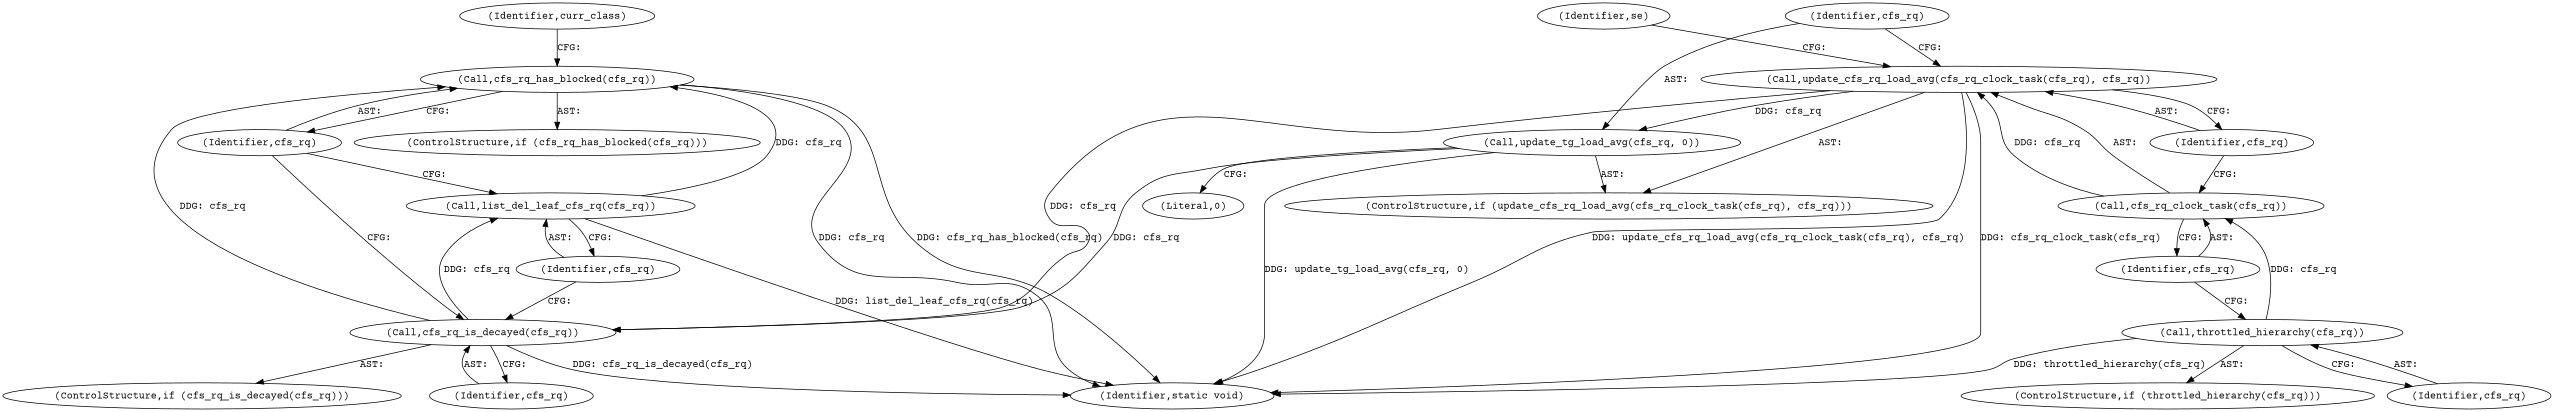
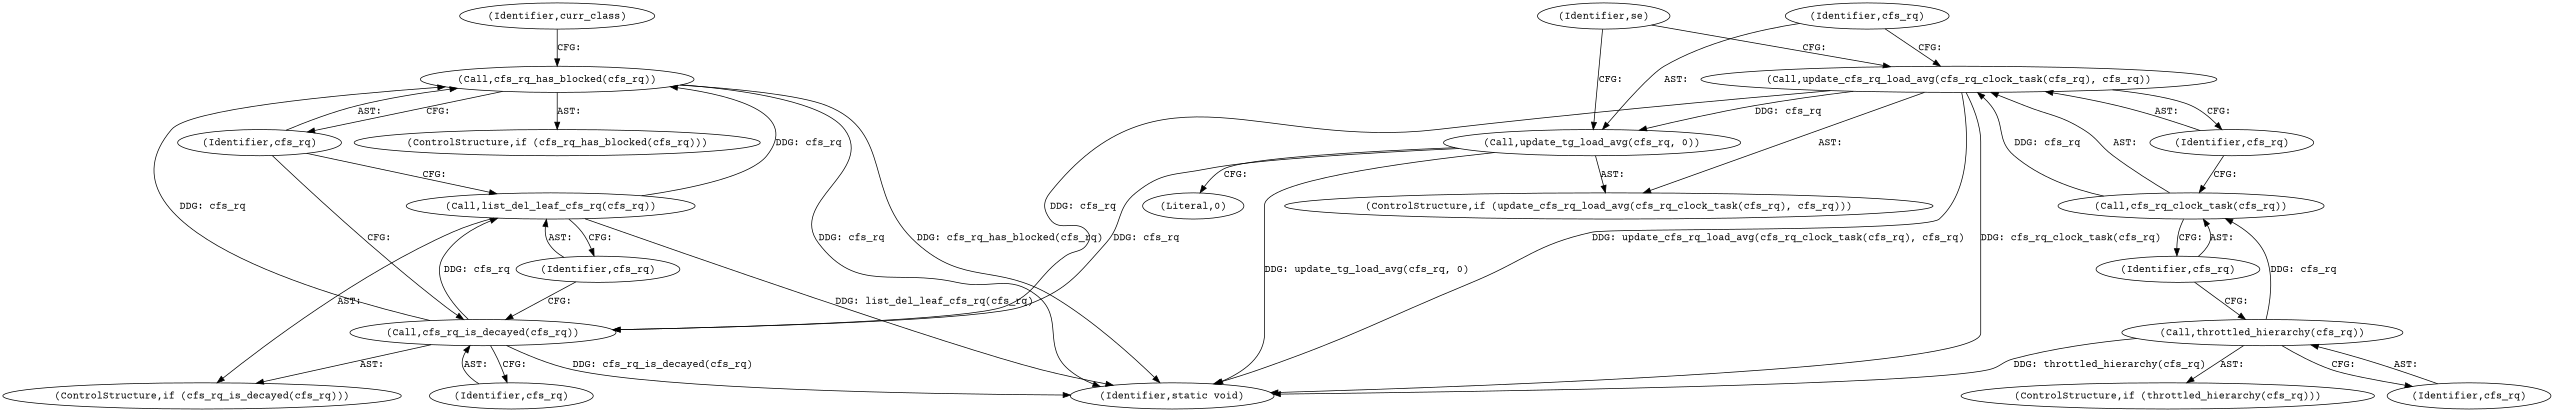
  digraph {
    fontname="Courier Prime"
    node [fontname="Courier Prime"]
    edge [fontname="Courier Prime"]
    n1 [label="(Call,cfs_rq_has_blocked(cfs_rq))"]
    n2 [label="(Identifier,static void)"]
    n3 [label="(Identifier,cfs_rq)"]
    n4 [label="(ControlStructure,if (cfs_rq_has_blocked(cfs_rq)))"]
    n5 [label="(Call,cfs_rq_is_decayed(cfs_rq))"]
    n6 [label="(Call,list_del_leaf_cfs_rq(cfs_rq))"]
    n7 [label="(ControlStructure,if (cfs_rq_is_decayed(cfs_rq)))"]
    n8 [label="(Identifier,cfs_rq)"]
    n9 [label="(Identifier,cfs_rq)"]
    n10 [label="(Call,update_tg_load_avg(cfs_rq, 0))"]
    n11 [label="(Literal,0)"]
    n12 [label="(ControlStructure,if (update_cfs_rq_load_avg(cfs_rq_clock_task(cfs_rq), cfs_rq)))"]
    n13 [label="(Call,update_cfs_rq_load_avg(cfs_rq_clock_task(cfs_rq), cfs_rq))"]
    n14 [label="(Identifier,cfs_rq)"]
    n15 [label="(Call,cfs_rq_clock_task(cfs_rq))"]
    n16 [label="(Identifier,cfs_rq)"]
    n17 [label="(Call,throttled_hierarchy(cfs_rq))"]
    n18 [label="(ControlStructure,if (throttled_hierarchy(cfs_rq)))"]
    n19 [label="(Identifier,cfs_rq)"]
    n20 [label="(Identifier,cfs_rq)"]
    n21 [label="(Identifier,se)"]
    n22 [label="(Identifier,curr_class)"]
    n1 -> n2 [label="DDG: cfs_rq"]
    n1 -> n2 [label="DDG: cfs_rq_has_blocked(cfs_rq)"]
    n1 -> n3 [label="CFG: "]
    n1 -> n4 [label="AST: "]
    n3 -> n1 [label="AST: "]
    n3 -> n5 [label="CFG: "]
    n3 -> n6 [label="CFG: "]
    n5 -> n1 [label="DDG: cfs_rq"]
    n5 -> n2 [label="DDG: cfs_rq_is_decayed(cfs_rq)"]
    n5 -> n6 [label="DDG: cfs_rq"]
    n5 -> n7 [label="AST: "]
    n5 -> n8 [label="CFG: "]
    n6 -> n1 [label="DDG: cfs_rq"]
    n6 -> n2 [label="DDG: list_del_leaf_cfs_rq(cfs_rq)"]
+   n6 -> n7 [label="AST: "]
    n6 -> n9 [label="CFG: "]
    n8 -> n5 [label="AST: "]
    n9 -> n5 [label="CFG: "]
    n9 -> n6 [label="AST: "]
    n10 -> n2 [label="DDG: update_tg_load_avg(cfs_rq, 0)"]
    n10 -> n5 [label="DDG: cfs_rq"]
    n10 -> n11 [label="CFG: "]
    n10 -> n12 [label="AST: "]
    n13 -> n2 [label="DDG: update_cfs_rq_load_avg(cfs_rq_clock_task(cfs_rq), cfs_rq)"]
    n13 -> n2 [label="DDG: cfs_rq_clock_task(cfs_rq)"]
    n13 -> n5 [label="DDG: cfs_rq"]
    n13 -> n10 [label="DDG: cfs_rq"]
    n13 -> n12 [label="AST: "]
    n13 -> n14 [label="CFG: "]
    n14 -> n13 [label="AST: "]
    n14 -> n15 [label="CFG: "]
    n15 -> n13 [label="AST: "]
    n15 -> n13 [label="DDG: cfs_rq"]
    n15 -> n16 [label="CFG: "]
    n16 -> n15 [label="AST: "]
    n16 -> n17 [label="CFG: "]
    n17 -> n2 [label="DDG: throttled_hierarchy(cfs_rq)"]
    n17 -> n15 [label="DDG: cfs_rq"]
    n17 -> n18 [label="AST: "]
    n17 -> n19 [label="CFG: "]
    n19 -> n17 [label="AST: "]
    n20 -> n10 [label="AST: "]
    n20 -> n13 [label="CFG: "]
+   n21 -> n10 [label="CFG: "]
    n21 -> n13 [label="CFG: "]
    n22 -> n1 [label="CFG: "]
  }
